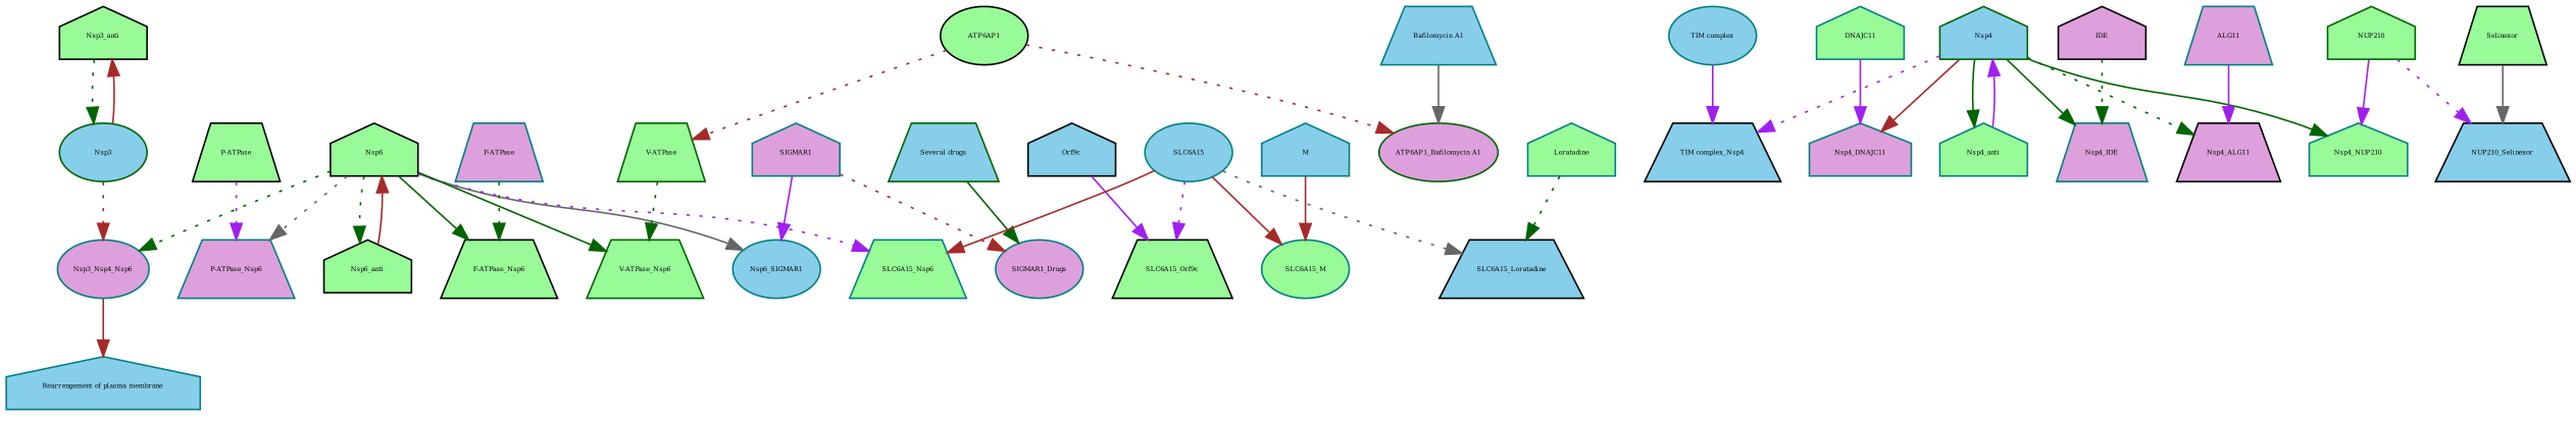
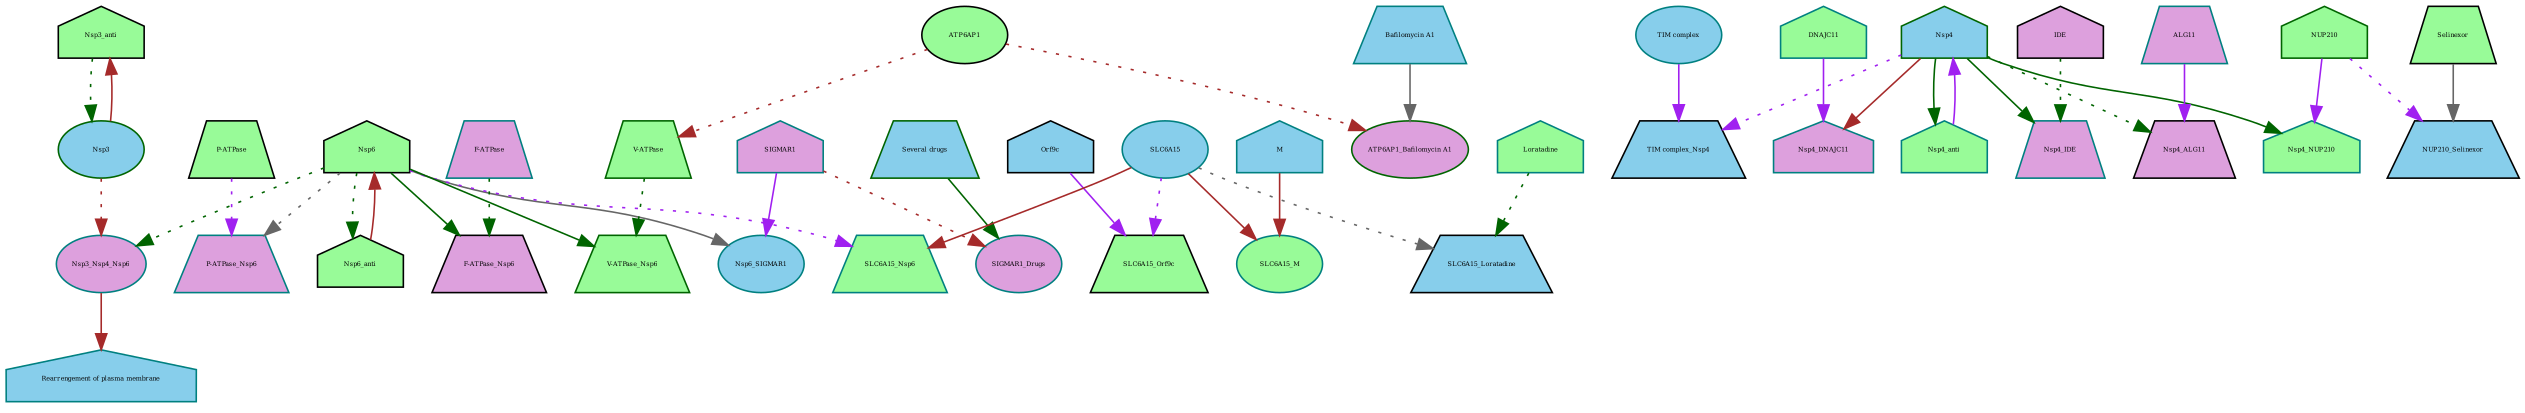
  strict digraph {
    node [bipartite=0 cls=complex color=teal fillcolor=palegreen fontsize=4 shape=trapezium style=filled]
    edge [color=darkgreen interaction_type=production style=solid]
    n1 [cls="nucleic acid feature" color=black label=Nsp3_anti shape=house]
    n2 [cls=macromolecule color=darkgreen fillcolor=skyblue label=Nsp3 shape=ellipse]
    n3 [fillcolor=plum label=Nsp3_Nsp4_Nsp6 shape=ellipse]
    n4 [fillcolor=skyblue label=Nsp6_SIGMAR1 shape=ellipse]
    n5 [color=black fillcolor=skyblue label="TIM complex_Nsp4"]
    n6 [fillcolor=plum label=SIGMAR1_Drugs shape=ellipse]
    n7 [cls=macromolecule color=black label=Nsp6 shape=house]
    n8 [label=SLC6A15_Nsp6]
    n9 [fillcolor=plum label="P-ATPase_Nsp6"]
-   n10 [color=black label="F-ATPase_Nsp6"]
+   n10 [color=black fillcolor=plum label="F-ATPase_Nsp6"]
    n11 [cls="nucleic acid feature" color=black label=Nsp6_anti shape=house]
    n12 [color=darkgreen label="V-ATPase_Nsp6"]
    n13 [cls=phenotype fillcolor=skyblue label="Rearrengement of plasma membrane" shape=house]
    n14 [fillcolor=plum label=Nsp4_DNAJC11 shape=house]
    n15 [cls="simple chemical" color=black label=Selinexor]
    n16 [color=black fillcolor=skyblue label=NUP210_Selinexor]
    n17 [color=darkgreen fillcolor=plum label="ATP6AP1_Bafilomycin A1" shape=ellipse]
    n18 [label=Nsp4_NUP210 shape=house]
    n19 [color=black label=SLC6A15_Orf9c]
    n20 [cls="simple chemical" fillcolor=skyblue label="Bafilomycin A1"]
    n21 [cls=macromolecule color=darkgreen label=NUP210 shape=house]
    n22 [cls=macromolecule color=black label=ATP6AP1 shape=ellipse]
    n23 [color=darkgreen label="V-ATPase"]
    n24 [cls=macromolecule label=DNAJC11 shape=house]
    n25 [cls=macromolecule color=black fillcolor=skyblue label=Orf9c shape=house]
    n26 [cls="nucleic acid feature" label=Nsp4_anti shape=house]
    n27 [cls=macromolecule color=darkgreen fillcolor=skyblue label=Nsp4 shape=house]
    n28 [fillcolor=plum label=Nsp4_IDE]
    n29 [color=black fillcolor=plum label=Nsp4_ALG11]
    n30 [cls="simple chemical" color=darkgreen fillcolor=skyblue label="Several drugs"]
    n31 [fillcolor=skyblue label="TIM complex" shape=ellipse]
    n32 [label=SLC6A15_M shape=ellipse]
    n33 [color=black fillcolor=skyblue label=SLC6A15_Loratadine]
    n34 [fillcolor=plum label="F-ATPase"]
    n35 [color=black label="P-ATPase"]
    n36 [cls="simple chemical" label=Loratadine shape=house]
    n37 [cls=macromolecule fillcolor=skyblue label=M shape=house]
    n38 [cls=macromolecule fillcolor=plum label=SIGMAR1 shape=house]
    n39 [cls=macromolecule fillcolor=plum label=ALG11]
    n40 [cls=macromolecule fillcolor=skyblue label=SLC6A15 shape=ellipse]
    n41 [cls=macromolecule color=black fillcolor=plum label=IDE shape=house]
    n1 -> n2 [style=dotted]
    n2 -> n1 [color=brown]
    n2 -> n3 [color=brown style=dotted]
    n3 -> n13 [color=brown]
    n7 -> n3 [style=dotted]
    n7 -> n4 [color=gray40]
    n7 -> n8 [color=purple style=dotted]
    n7 -> n9 [color=gray40 style=dotted]
    n7 -> n10
    n7 -> n11 [style=dotted]
    n7 -> n12
    n11 -> n7 [color=brown]
    n15 -> n16 [color=gray40]
    n20 -> n17 [color=gray40]
    n21 -> n16 [color=purple style=dotted]
    n21 -> n18 [color=purple]
    n22 -> n17 [color=brown style=dotted]
    n22 -> n23 [color=brown style=dotted]
    n23 -> n12 [style=dotted]
    n24 -> n14 [color=purple]
    n25 -> n19 [color=purple]
    n26 -> n27 [color=purple]
    n27 -> n5 [color=purple style=dotted]
    n27 -> n14 [color=brown]
    n27 -> n18
    n27 -> n26
    n27 -> n28
    n27 -> n29 [style=dotted]
    n30 -> n6
    n31 -> n5 [color=purple]
    n34 -> n10 [style=dotted]
    n35 -> n9 [color=purple style=dotted]
    n36 -> n33 [style=dotted]
    n37 -> n32 [color=brown]
    n38 -> n4 [color=purple]
    n38 -> n6 [color=brown style=dotted]
    n39 -> n29 [color=purple]
    n40 -> n8 [color=brown]
    n40 -> n19 [color=purple style=dotted]
    n40 -> n32 [color=brown]
    n40 -> n33 [color=gray40 style=dotted]
    n41 -> n28 [style=dotted]
  }
